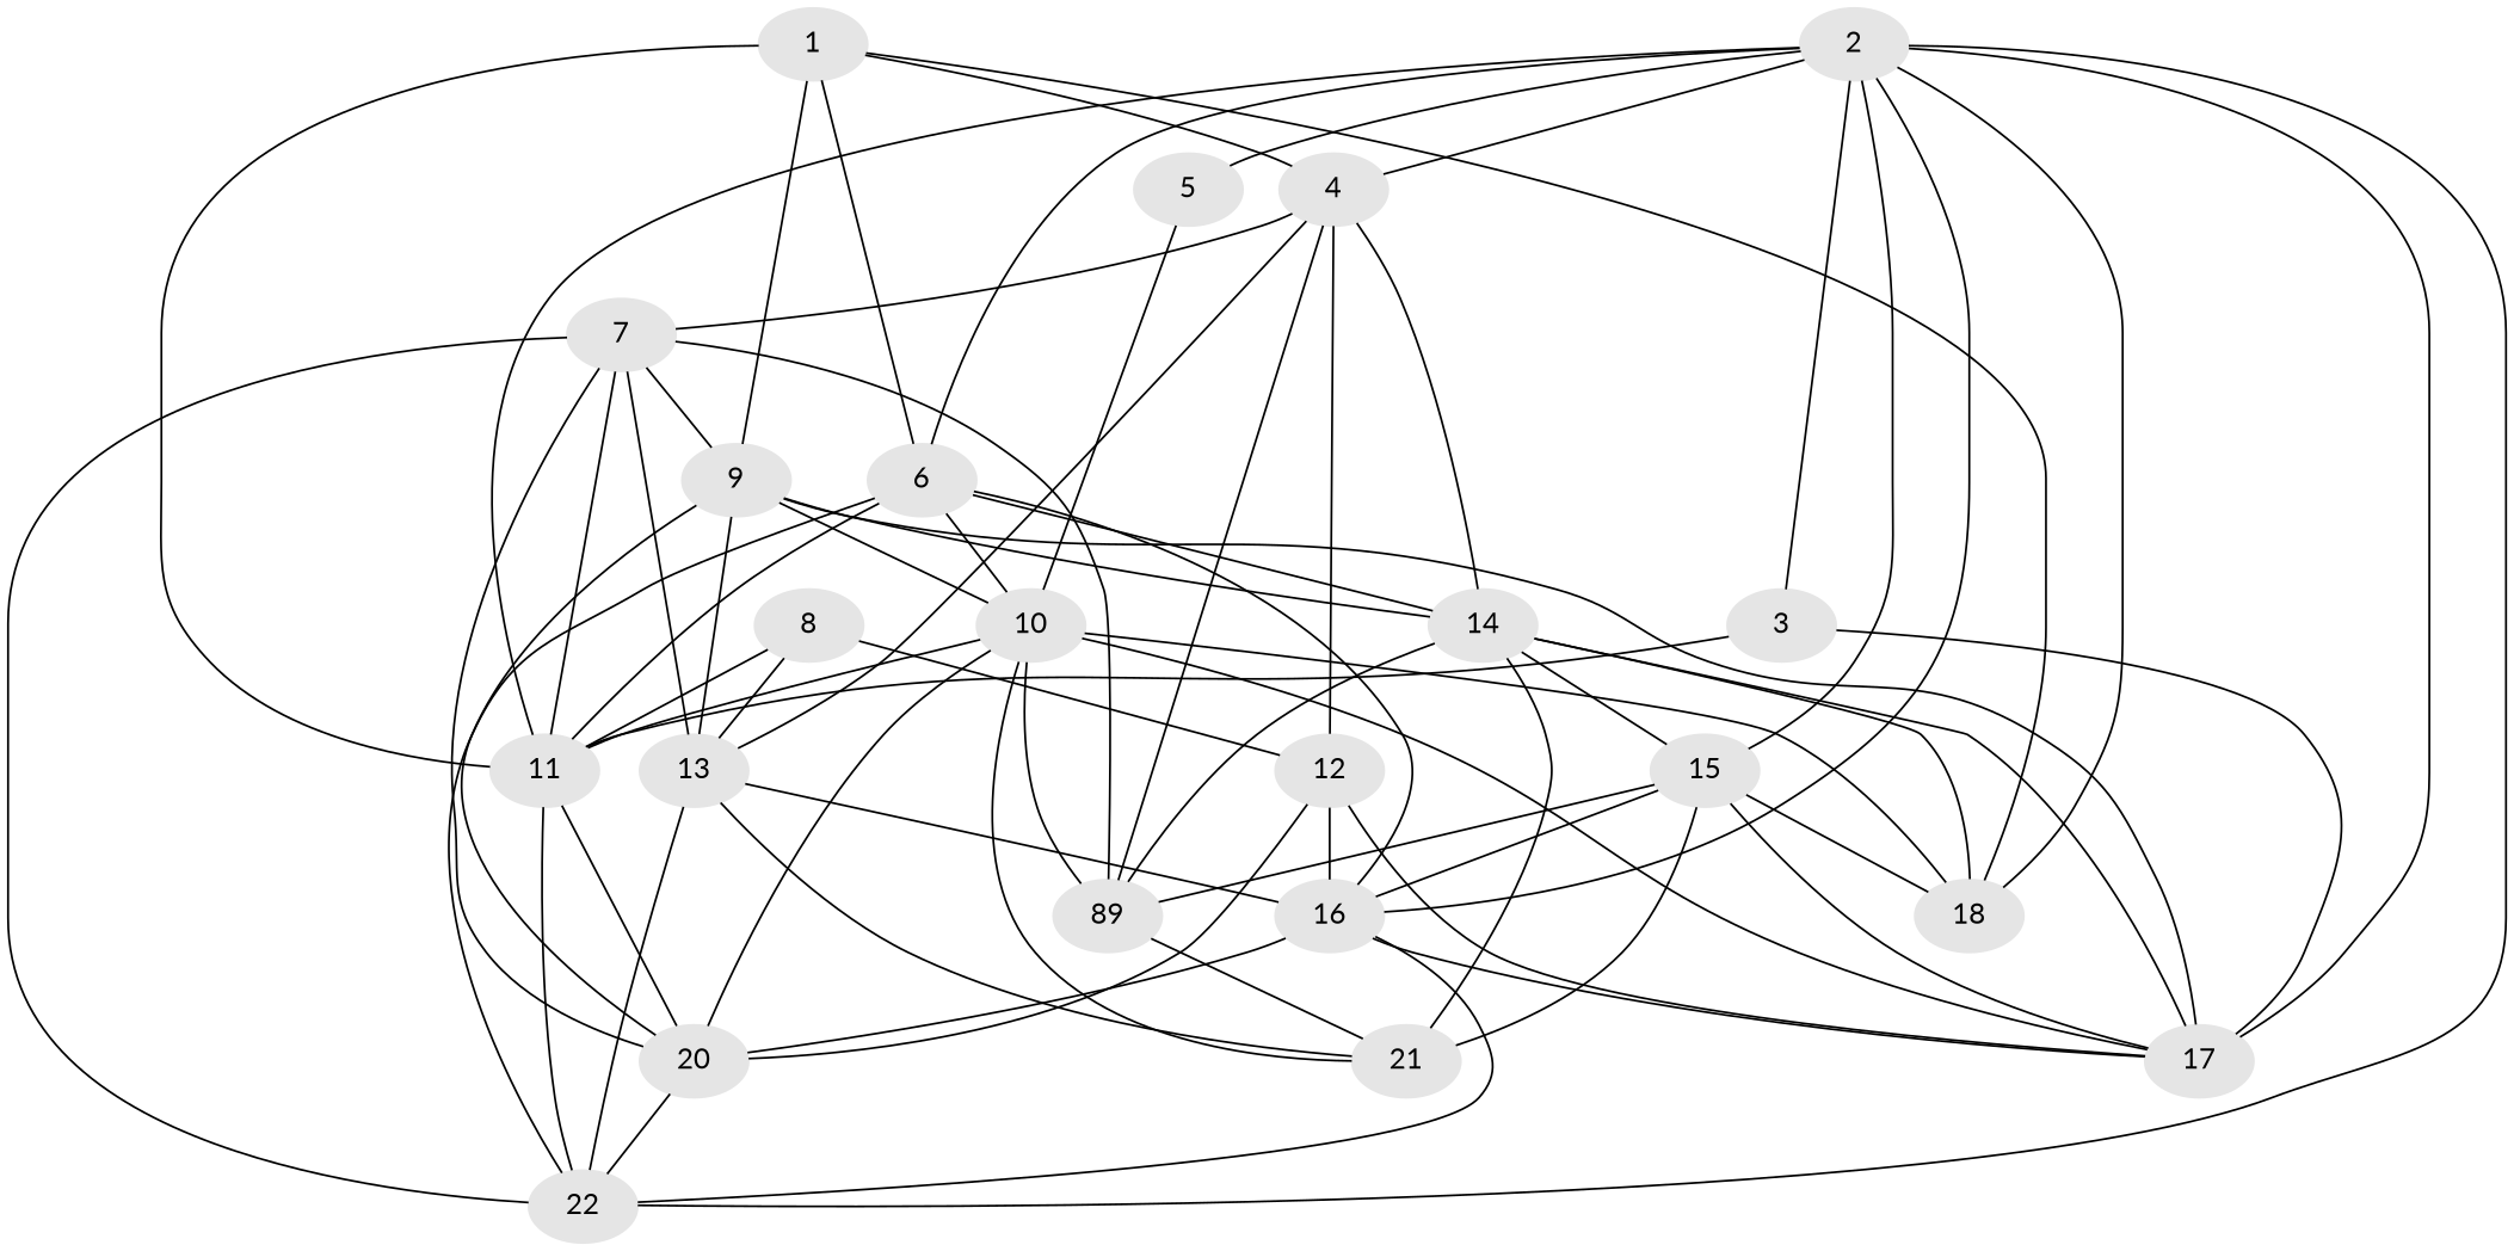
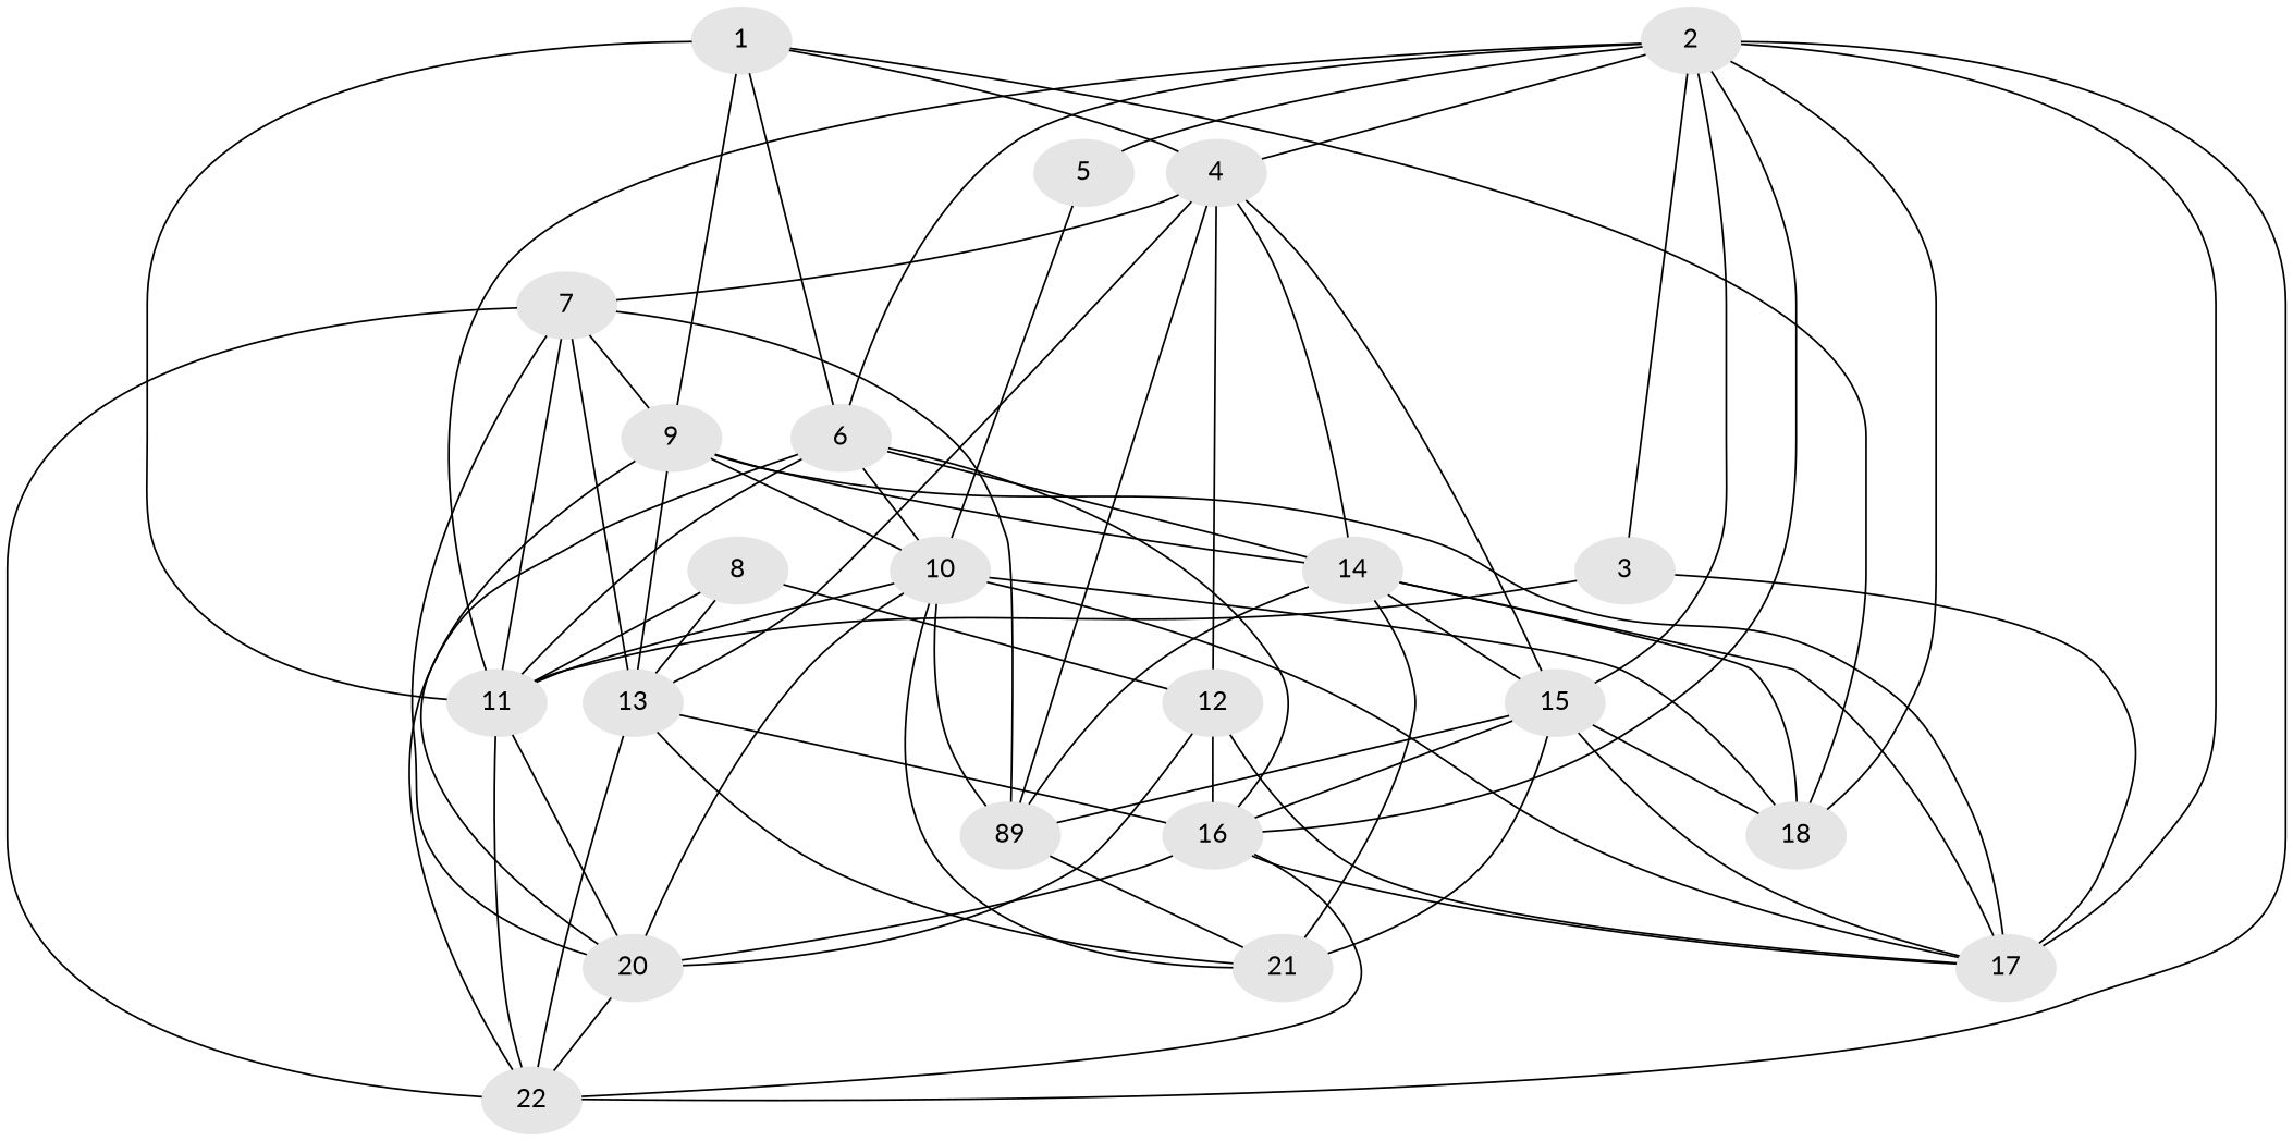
  graph {
    fontname=Lato
    node [color=gray90 fontname=Lato style=filled]
    edge [fontname=Lato weight=1.0]
    1
    4
    6
    9
    11
    18
    15
    7
    12
    13
    14
    n12 [label=89]
    16
    22
    10
    17
    20
    2
    3
    5
    21
    8
    1 -- 4
    1 -- 6
    1 -- 9 [weight=2.0]
    1 -- 11
    1 -- 18
+   4 -- 15
    4 -- 7
    4 -- 12
    4 -- 13
    4 -- 14
    4 -- n12 [weight=2.0]
    6 -- 11 [weight=2.0]
    6 -- 14
    6 -- 16
    6 -- 22
    6 -- 10
    9 -- 13
    9 -- 14 [weight=3.0]
    9 -- 10
    9 -- 17
    9 -- 20 [weight=2.0]
    11 -- 22
    11 -- 20
    15 -- 18
    15 -- n12
    15 -- 16
    15 -- 17
    15 -- 21 [weight=2.0]
    7 -- 9
    7 -- 11
    7 -- 13 [weight=2.0]
    7 -- n12
    7 -- 22
    7 -- 20 [weight=2.0]
    12 -- 16
    12 -- 17
    12 -- 20
    13 -- 16 [weight=2.0]
    13 -- 22
    13 -- 21
    14 -- 18
    14 -- 15
    14 -- n12
    14 -- 17 [weight=2.0]
    14 -- 21 [weight=3.0]
    n12 -- 21
    16 -- 22
    16 -- 17
    16 -- 20
    10 -- 11
    10 -- 18
    10 -- n12
    10 -- 17
    10 -- 20
    10 -- 21
    20 -- 22
    2 -- 4
    2 -- 6
    2 -- 11
    2 -- 18
    2 -- 15
    2 -- 16 [weight=2.0]
    2 -- 22
    2 -- 17
    2 -- 3
    2 -- 5 [weight=2.0]
    3 -- 11 [weight=3.0]
    3 -- 17
    5 -- 10
    8 -- 11
    8 -- 12
    8 -- 13
  }
